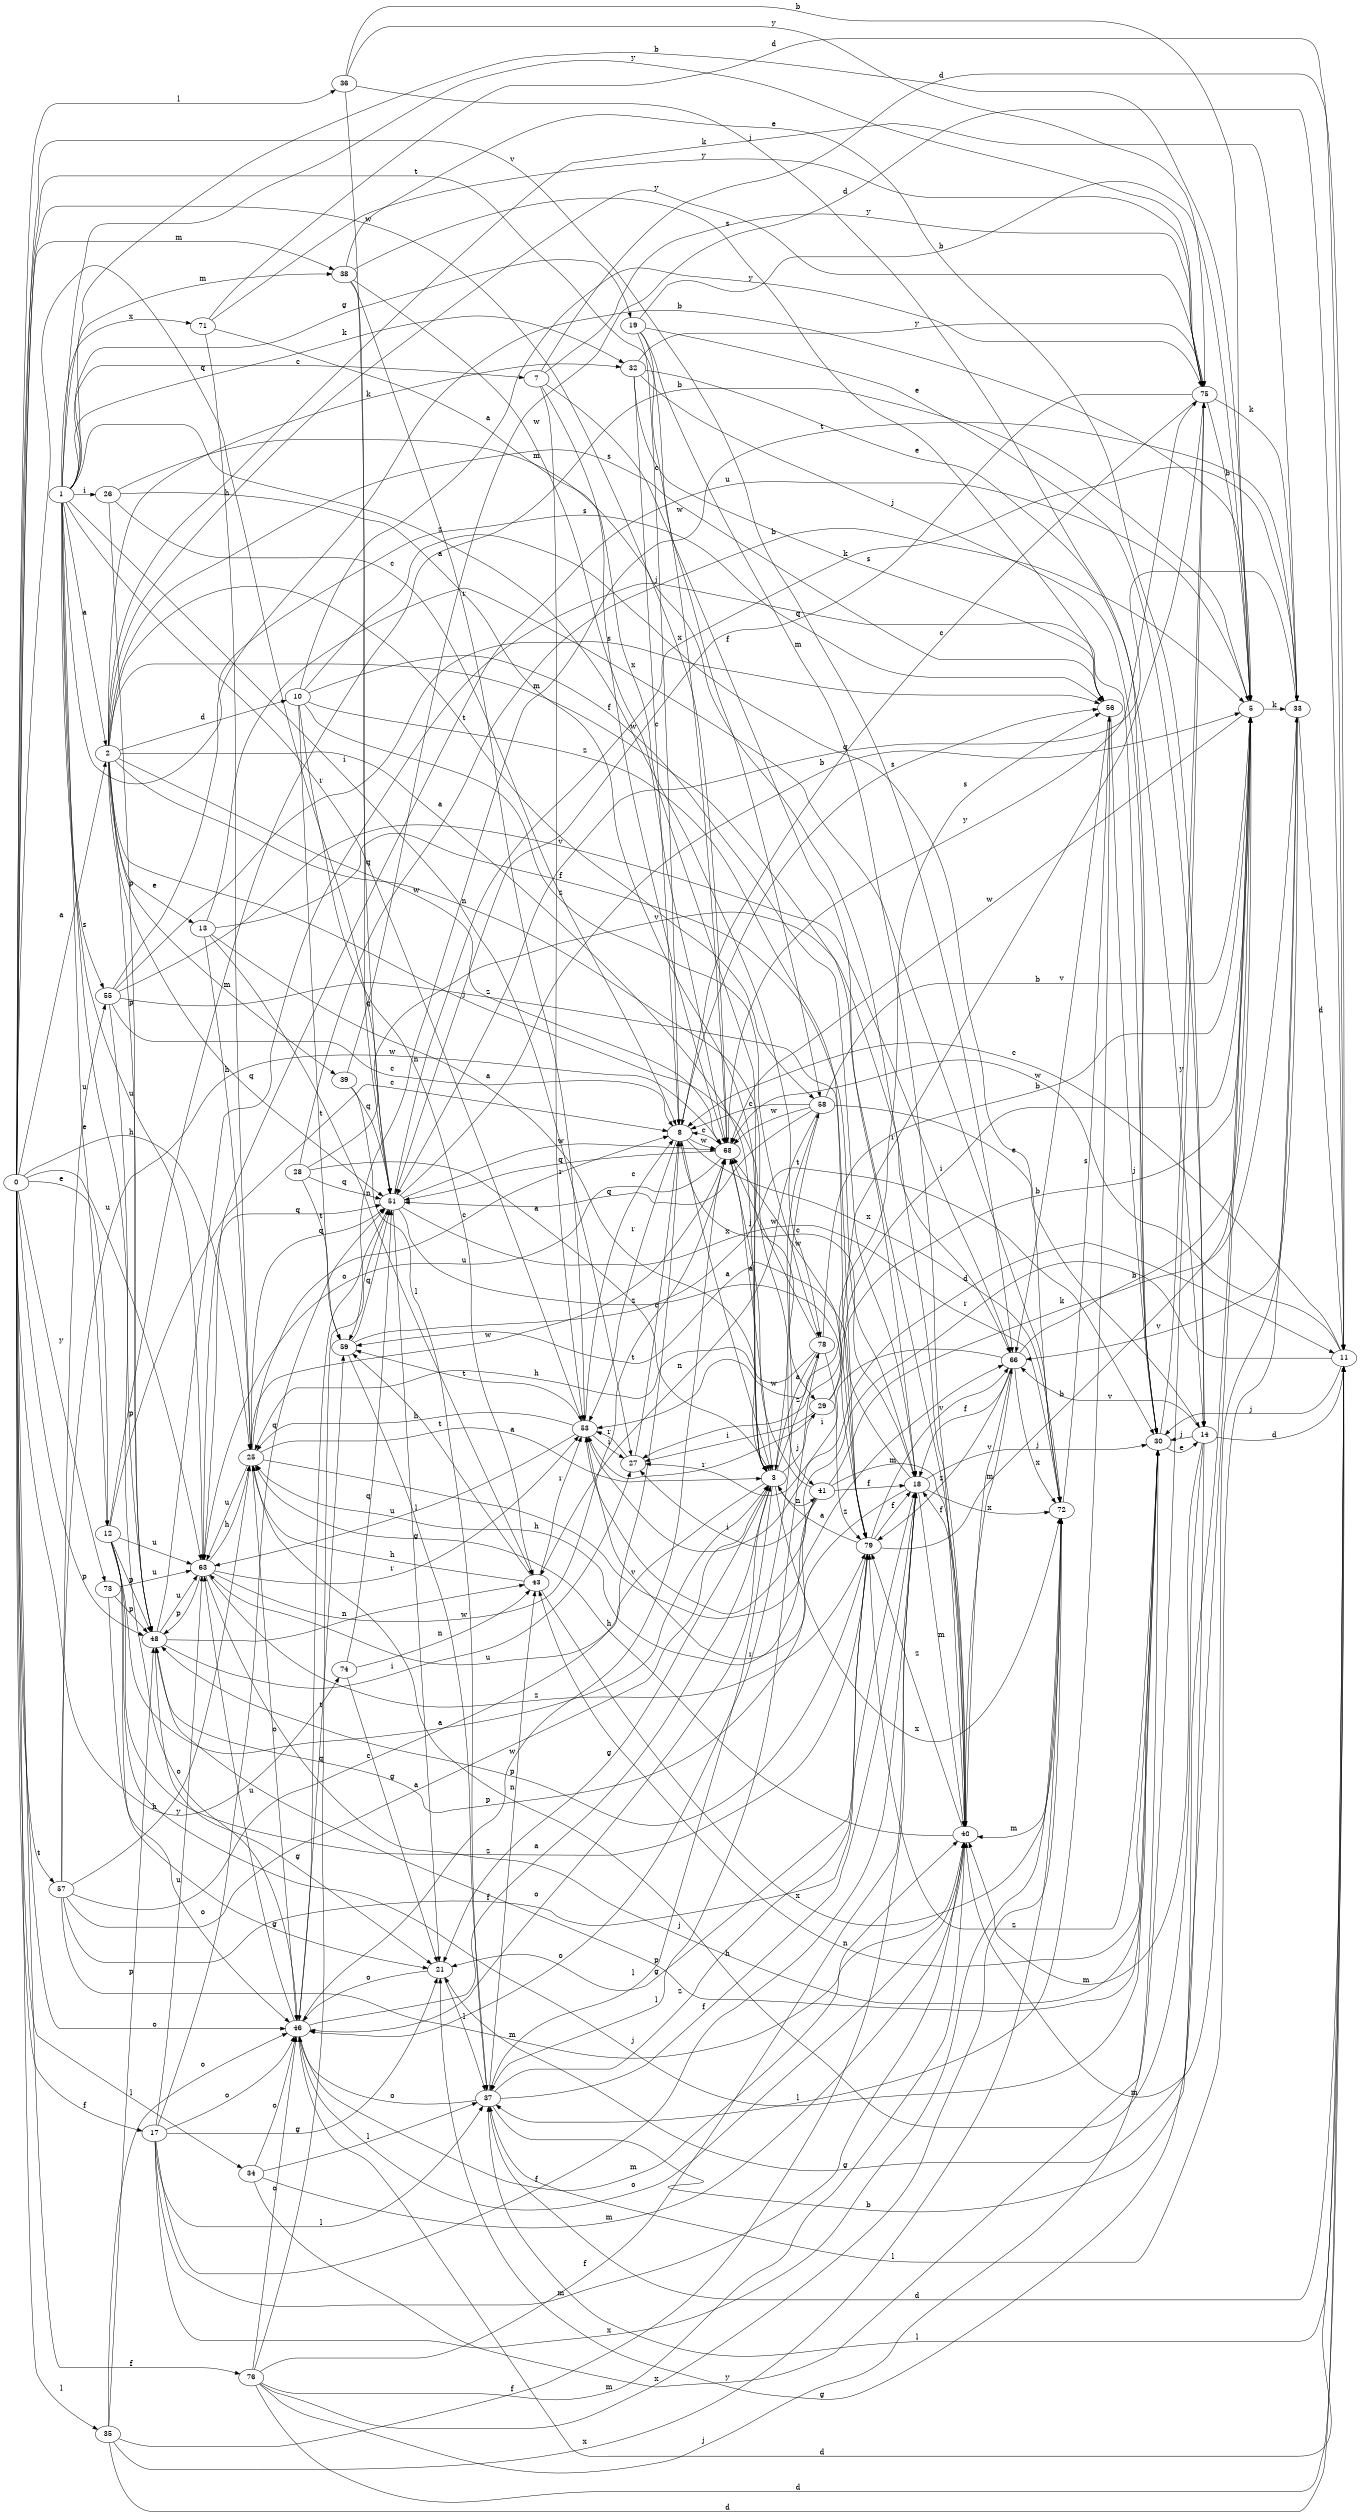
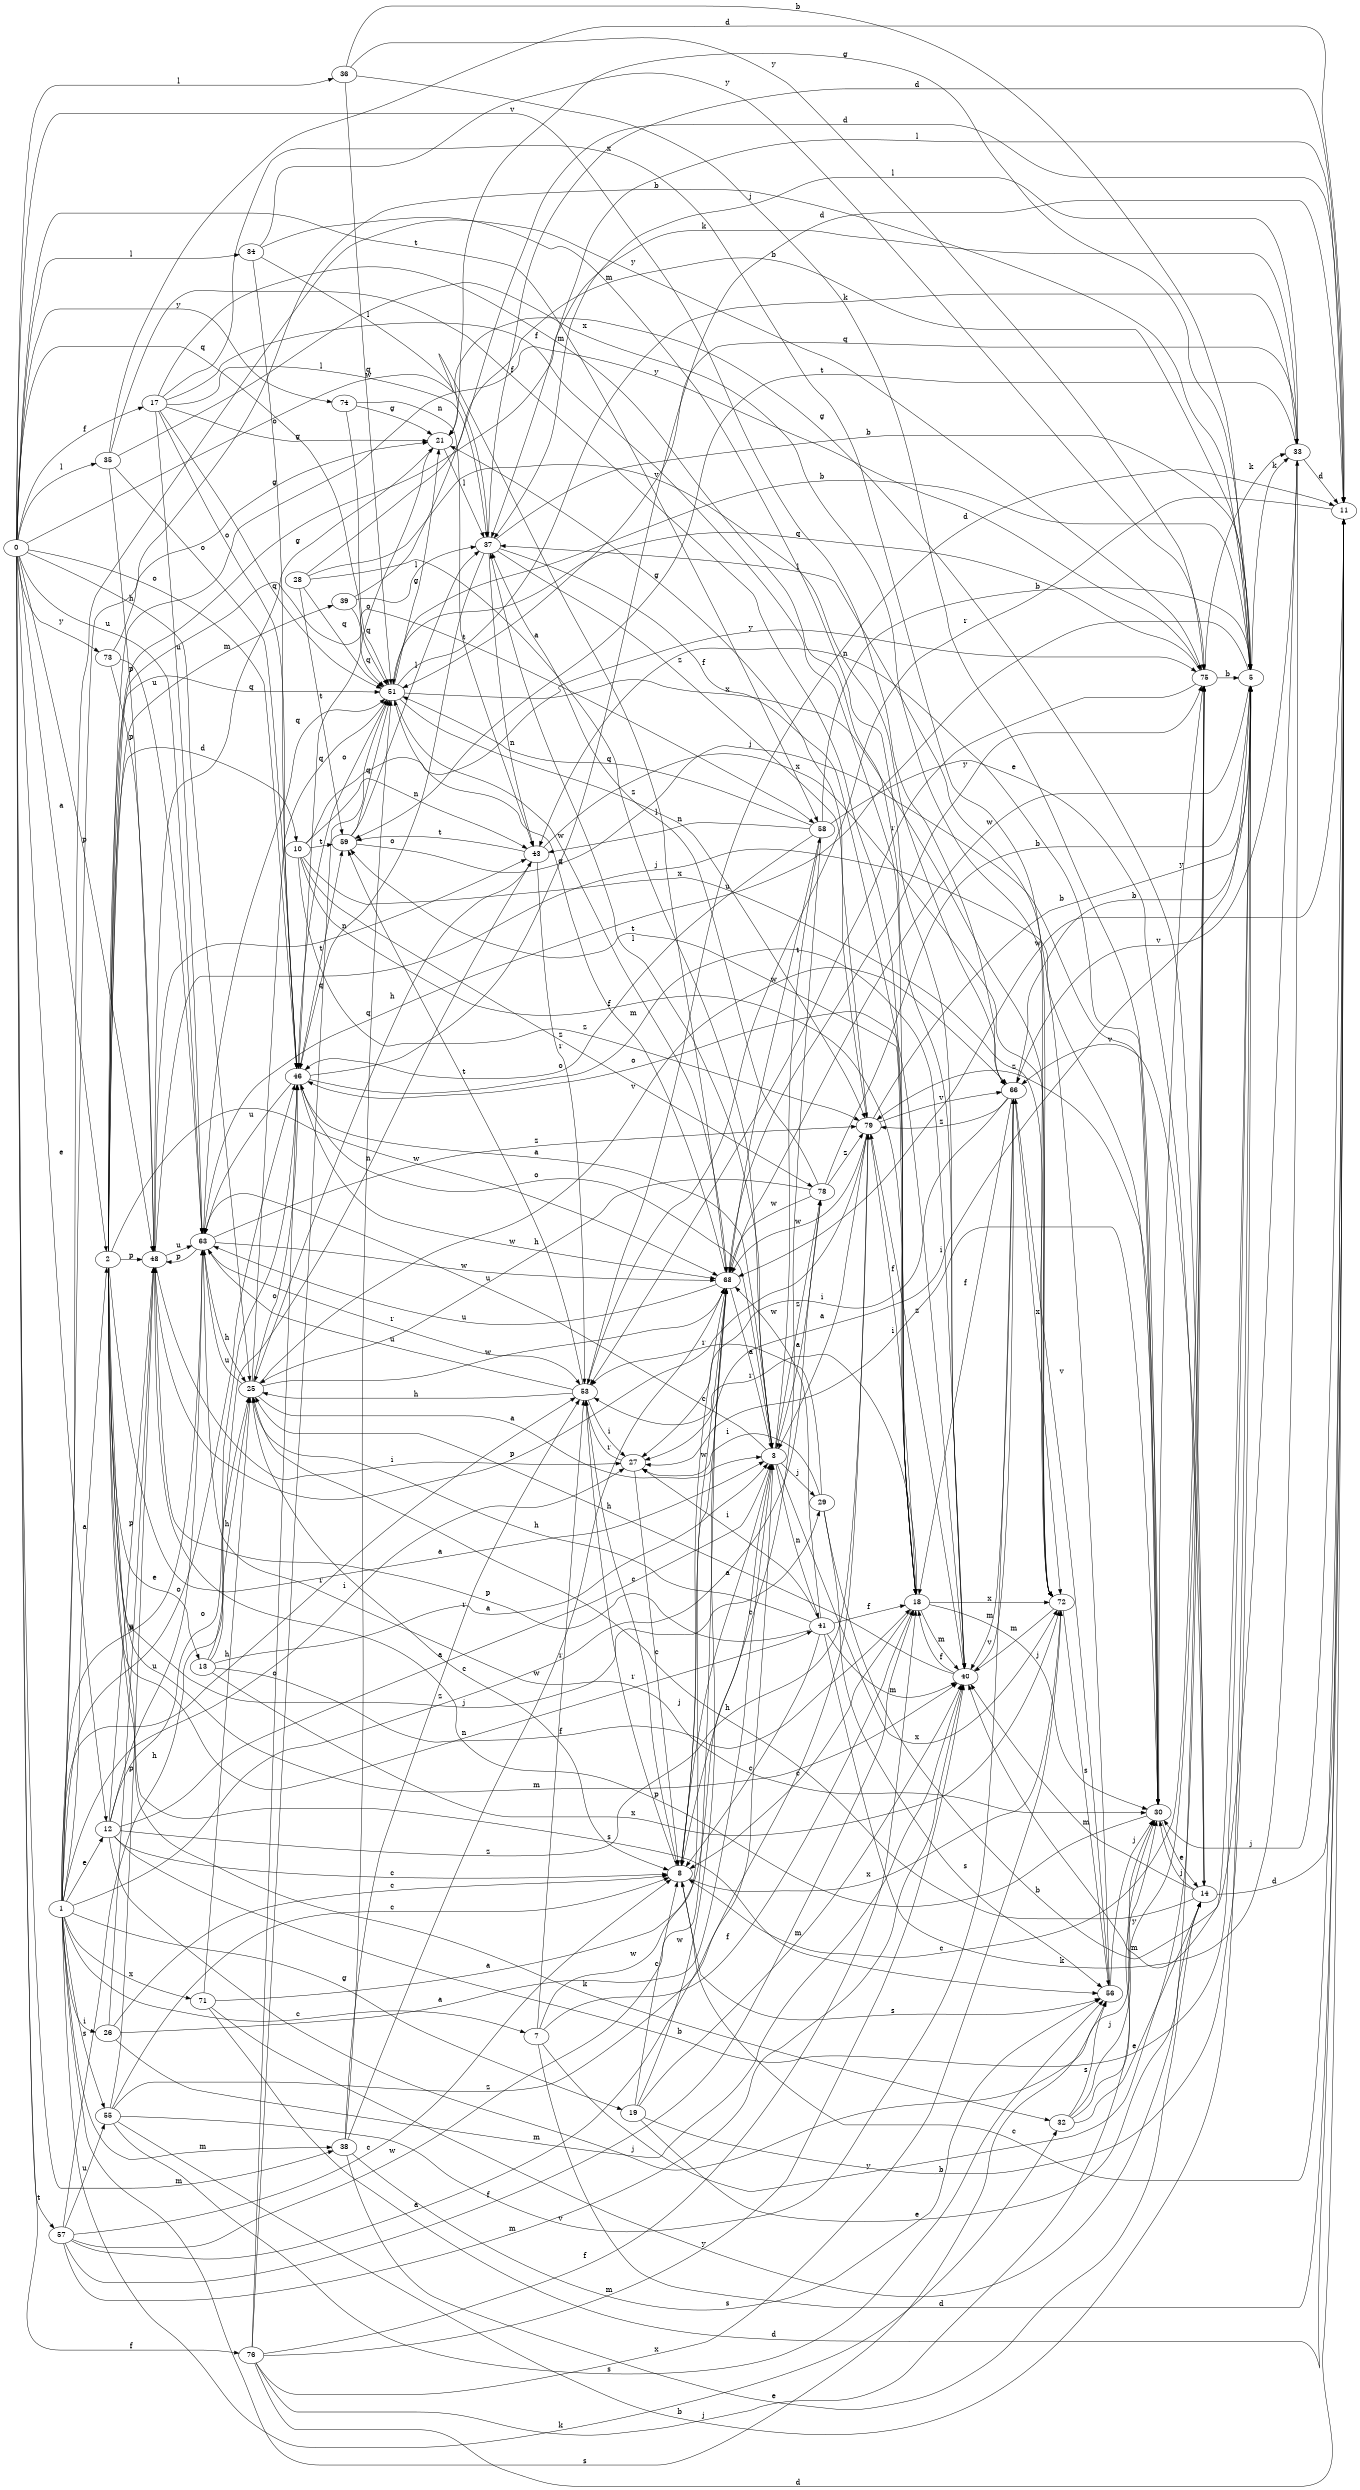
  strict digraph {
    rankdir=LR
    0
    2
    12
    n4 [label=76]
    17
    25
    34
    35
    36
    38
    46
    48
    51
    57
    58
    63
    66
    68
    73
    74
    32
    56
    75
    3
    10
    13
    29
    33
    39
    40
    41
    5
    8
    79
    30
    72
    11
    18
    21
    37
    53
    14
    59
    27
    43
    55
    1
    7
    19
    26
    71
    78
    28
    0 -> 2 [label=a]
    0 -> 12 [label=e]
    0 -> n4 [label=f]
    0 -> 17 [label=f]
    0 -> 25 [label=h]
    0 -> 34 [label=l]
    0 -> 35 [label=l]
    0 -> 36 [label=l]
    0 -> 38 [label=m]
    0 -> 46 [label=o]
    0 -> 48 [label=p]
    0 -> 51 [label=q]
    0 -> 57 [label=t]
    0 -> 58 [label=t]
    0 -> 63 [label=u]
    0 -> 66 [label=v]
    0 -> 68 [label=w]
    0 -> 73 [label=y]
    0 -> 74 [label=y]
    2 -> 48 [label=p]
    2 -> 51 [label=q]
    2 -> 58 [label=t]
    2 -> 68 [label=w]
    2 -> 32 [label=k]
    2 -> 56 [label=s]
    2 -> 75 [label=y]
    2 -> 3 [label=a]
    2 -> 10 [label=d]
    2 -> 13 [label=e]
    2 -> 29 [label=j]
    2 -> 33 [label=k]
    2 -> 39 [label=m]
    2 -> 40 [label=m]
    2 -> 41 [label=n]
    12 -> 46 [label=o]
    12 -> 48 [label=p]
    12 -> 63 [label=u]
    12 -> 3 [label=a]
    12 -> 5 [label=b]
    12 -> 8 [label=c]
    12 -> 79 [label=z]
    12 -> 30 [label=j]
    n4 -> 46 [label=o]
    n4 -> 51 [label=q]
    n4 -> 40 [label=m]
    n4 -> 30 [label=j]
    n4 -> 72 [label=x]
    n4 -> 11 [label=d]
    n4 -> 18 [label=f]
    17 -> 46 [label=o]
    17 -> 51 [label=q]
    17 -> 63 [label=u]
    17 -> 40 [label=m]
    17 -> 72 [label=x]
    17 -> 18 [label=f]
    17 -> 21 [label=g]
    17 -> 37 [label=l]
    25 -> 46 [label=o]
    25 -> 51 [label=q]
    25 -> 63 [label=u]
    25 -> 66 [label=v]
    25 -> 68 [label=w]
    25 -> 3 [label=a]
    25 -> 8 [label=c]
    34 -> 46 [label=o]
    34 -> 75 [label=y]
    34 -> 40 [label=m]
    34 -> 37 [label=l]
    35 -> 46 [label=o]
    35 -> 48 [label=p]
    35 -> 72 [label=x]
    35 -> 11 [label=d]
    35 -> 18 [label=f]
    36 -> 51 [label=q]
    36 -> 75 [label=y]
    36 -> 5 [label=b]
    36 -> 30 [label=j]
    38 -> 51 [label=q]
    38 -> 68 [label=w]
    38 -> 56 [label=s]
    38 -> 53 [label=r]
    38 -> 14 [label=e]
    46 -> 63 [label=u]
    46 -> 68 [label=w]
    46 -> 3 [label=a]
    46 -> 40 [label=m]
    46 -> 11 [label=d]
    46 -> 59 [label=t]
    48 -> 63 [label=u]
    48 -> 30 [label=j]
    48 -> 21 [label=g]
    48 -> 27 [label=i]
    48 -> 43 [label=n]
    51 -> 46 [label=o]
    51 -> 68 [label=w]
    51 -> 33 [label=k]
    51 -> 5 [label=b]
    51 -> 79 [label=z]
    51 -> 72 [label=x]
    51 -> 21 [label=g]
    57 -> 25 [label=h]
    57 -> 68 [label=w]
    57 -> 3 [label=a]
    57 -> 40 [label=m]
    57 -> 8 [label=c]
    57 -> 18 [label=f]
    57 -> 55 [label=u]
    58 -> 46 [label=o]
    58 -> 51 [label=q]
    58 -> 68 [label=w]
    58 -> 5 [label=b]
    58 -> 8 [label=c]
    58 -> 14 [label=e]
    58 -> 43 [label=n]
    63 -> 25 [label=h]
    63 -> 48 [label=p]
    63 -> 51 [label=q]
    63 -> 68 [label=w]
    63 -> 79 [label=z]
    63 -> 30 [label=j]
    63 -> 53 [label=r]
    66 -> 40 [label=m]
    66 -> 5 [label=b]
    66 -> 79 [label=z]
    66 -> 72 [label=x]
    66 -> 18 [label=f]
    66 -> 27 [label=i]
    68 -> 51 [label=q]
    68 -> 63 [label=u]
    68 -> 75 [label=y]
    68 -> 3 [label=a]
    68 -> 8 [label=c]
    73 -> 48 [label=p]
    73 -> 63 [label=u]
    73 -> 21 [label=g]
    74 -> 51 [label=q]
    74 -> 21 [label=g]
    74 -> 43 [label=n]
    32 -> 56 [label=s]
    32 -> 75 [label=y]
    32 -> 30 [label=j]
    32 -> 14 [label=e]
    56 -> 66 [label=v]
    56 -> 30 [label=j]
    56 -> 37 [label=l]
    75 -> 51 [label=q]
    75 -> 33 [label=k]
    75 -> 5 [label=b]
    75 -> 8 [label=c]
    75 -> 53 [label=r]
    3 -> 46 [label=o]
    3 -> 58 [label=t]
    3 -> 63 [label=u]
    3 -> 29 [label=j]
    3 -> 41 [label=n]
    3 -> 72 [label=x]
-   3 -> 21 [label=g]
    3 -> 37 [label=l]
    3 -> 78 [label=z]
    10 -> 75 [label=y]
    10 -> 79 [label=z]
    10 -> 72 [label=x]
    10 -> 18 [label=f]
    10 -> 59 [label=t]
    10 -> 43 [label=n]
    10 -> 78 [label=z]
    13 -> 25 [label=h]
    13 -> 3 [label=a]
    13 -> 72 [label=x]
    13 -> 18 [label=f]
    13 -> 43 [label=n]
    29 -> 56 [label=s]
    29 -> 5 [label=b]
    29 -> 53 [label=r]
    29 -> 27 [label=i]
    33 -> 51 [label=q]
    33 -> 66 [label=v]
    33 -> 40 [label=m]
    33 -> 11 [label=d]
    33 -> 37 [label=l]
    33 -> 59 [label=t]
    39 -> 51 [label=q]
    39 -> 11 [label=d]
    39 -> 37 [label=l]
    40 -> 25 [label=h]
    40 -> 46 [label=o]
    40 -> 66 [label=v]
    40 -> 79 [label=z]
    40 -> 18 [label=f]
    41 -> 25 [label=h]
    41 -> 48 [label=p]
    41 -> 68 [label=w]
    41 -> 33 [label=k]
    41 -> 40 [label=m]
-   32 -> 8 [label=c]
+   41 -> 8 [label=c]
    41 -> 18 [label=f]
    41 -> 27 [label=i]
    5 -> 63 [label=u]
    5 -> 68 [label=w]
    5 -> 33 [label=k]
    5 -> 21 [label=g]
    5 -> 27 [label=i]
    8 -> 68 [label=w]
    8 -> 56 [label=s]
    8 -> 3 [label=a]
    8 -> 72 [label=x]
    8 -> 53 [label=r]
    79 -> 48 [label=p]
    79 -> 66 [label=v]
    79 -> 68 [label=w]
    79 -> 3 [label=a]
    79 -> 5 [label=b]
    79 -> 18 [label=f]
    79 -> 21 [label=g]
    30 -> 48 [label=p]
    30 -> 75 [label=y]
    30 -> 79 [label=z]
    30 -> 14 [label=e]
+   30 -> 27 [label=i]
    30 -> 43 [label=n]
    72 -> 56 [label=s]
    72 -> 40 [label=m]
    11 -> 68 [label=w]
    11 -> 8 [label=c]
    11 -> 30 [label=j]
    11 -> 37 [label=l]
    11 -> 53 [label=r]
    18 -> 40 [label=m]
    18 -> 8 [label=c]
    18 -> 30 [label=j]
    18 -> 72 [label=x]
    18 -> 53 [label=r]
    18 -> 59 [label=t]
    21 -> 46 [label=o]
    21 -> 37 [label=l]
    37 -> 46 [label=o]
    37 -> 5 [label=b]
    37 -> 79 [label=z]
    37 -> 11 [label=d]
    37 -> 18 [label=f]
    37 -> 43 [label=n]
    53 -> 25 [label=h]
    53 -> 63 [label=u]
    53 -> 8 [label=c]
    53 -> 11 [label=d]
    53 -> 59 [label=t]
    53 -> 27 [label=i]
    14 -> 25 [label=h]
    14 -> 66 [label=v]
    14 -> 40 [label=m]
    14 -> 30 [label=j]
    14 -> 11 [label=d]
    14 -> 21 [label=g]
    59 -> 51 [label=q]
    59 -> 30 [label=j]
    59 -> 37 [label=l]
    27 -> 8 [label=c]
    27 -> 53 [label=r]
    43 -> 25 [label=h]
    43 -> 72 [label=x]
    43 -> 53 [label=r]
    43 -> 59 [label=t]
    55 -> 48 [label=p]
    55 -> 66 [label=v]
    55 -> 56 [label=s]
    55 -> 5 [label=b]
    55 -> 8 [label=c]
    55 -> 79 [label=z]
    1 -> 2 [label=a]
    1 -> 12 [label=e]
    1 -> 38 [label=m]
    1 -> 46 [label=o]
    1 -> 63 [label=u]
    1 -> 32 [label=k]
    1 -> 56 [label=s]
    1 -> 75 [label=y]
    1 -> 5 [label=b]
    1 -> 53 [label=r]
    1 -> 27 [label=i]
    1 -> 55 [label=s]
    1 -> 7 [label=c]
    1 -> 19 [label=g]
    1 -> 26 [label=i]
    1 -> 71 [label=x]
    1 -> 78 [label=z]
    7 -> 68 [label=w]
    7 -> 75 [label=y]
    7 -> 11 [label=d]
    7 -> 18 [label=f]
    7 -> 53 [label=r]
    19 -> 68 [label=w]
    19 -> 40 [label=m]
    19 -> 5 [label=b]
    19 -> 8 [label=c]
    19 -> 14 [label=e]
    26 -> 48 [label=p]
    26 -> 3 [label=a]
    26 -> 40 [label=m]
    26 -> 8 [label=c]
    71 -> 25 [label=h]
    71 -> 75 [label=y]
    71 -> 3 [label=a]
    71 -> 11 [label=d]
    78 -> 25 [label=h]
    78 -> 68 [label=w]
    78 -> 3 [label=a]
    78 -> 5 [label=b]
    78 -> 79 [label=z]
    78 -> 37 [label=l]
    28 -> 51 [label=q]
    28 -> 66 [label=v]
    28 -> 3 [label=a]
    28 -> 5 [label=b]
    28 -> 59 [label=t]
  }
